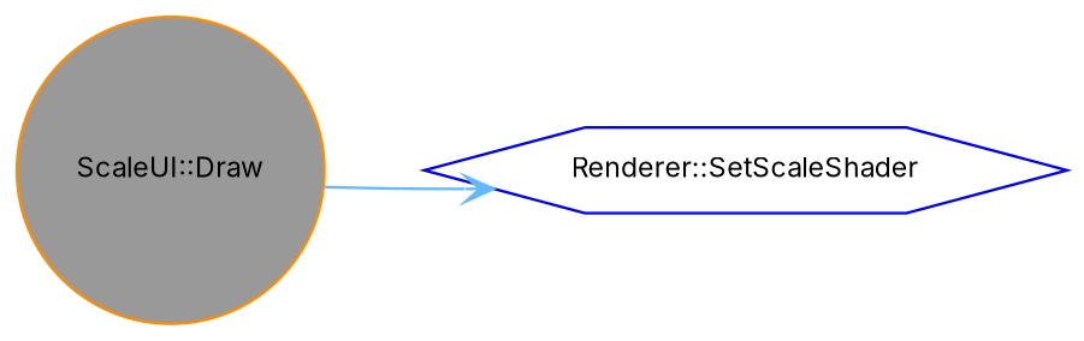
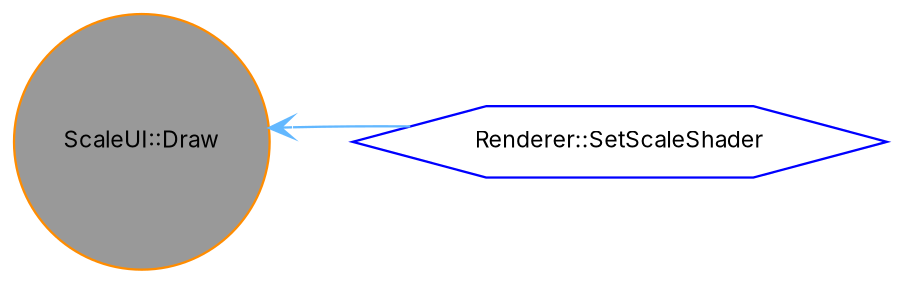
  digraph {
    rankdir=LR
    fontname=Inter
    node [fontname=Inter fontsize=10 style=filled]
    n1 [color=darkorange fillcolor=grey60 fontcolor=black height=0.2 label="ScaleUI::Draw" shape=circle width=0.4]
    n2 [color=blue fillcolor=white height=0.2 label="Renderer::SetScaleShader" shape=hexagon width=0.4]
-   n1 -> n2 [color=steelblue1 fontname=Inter fontsize=10 labelfontname=Helvetica labelfontsize=10 style=solid arrowhead=vee]
+   n2 -> n1 [color=steelblue1 fontname=Inter fontsize=10 labelfontname=Helvetica labelfontsize=10 style=solid arrowhead=vee]
  }
